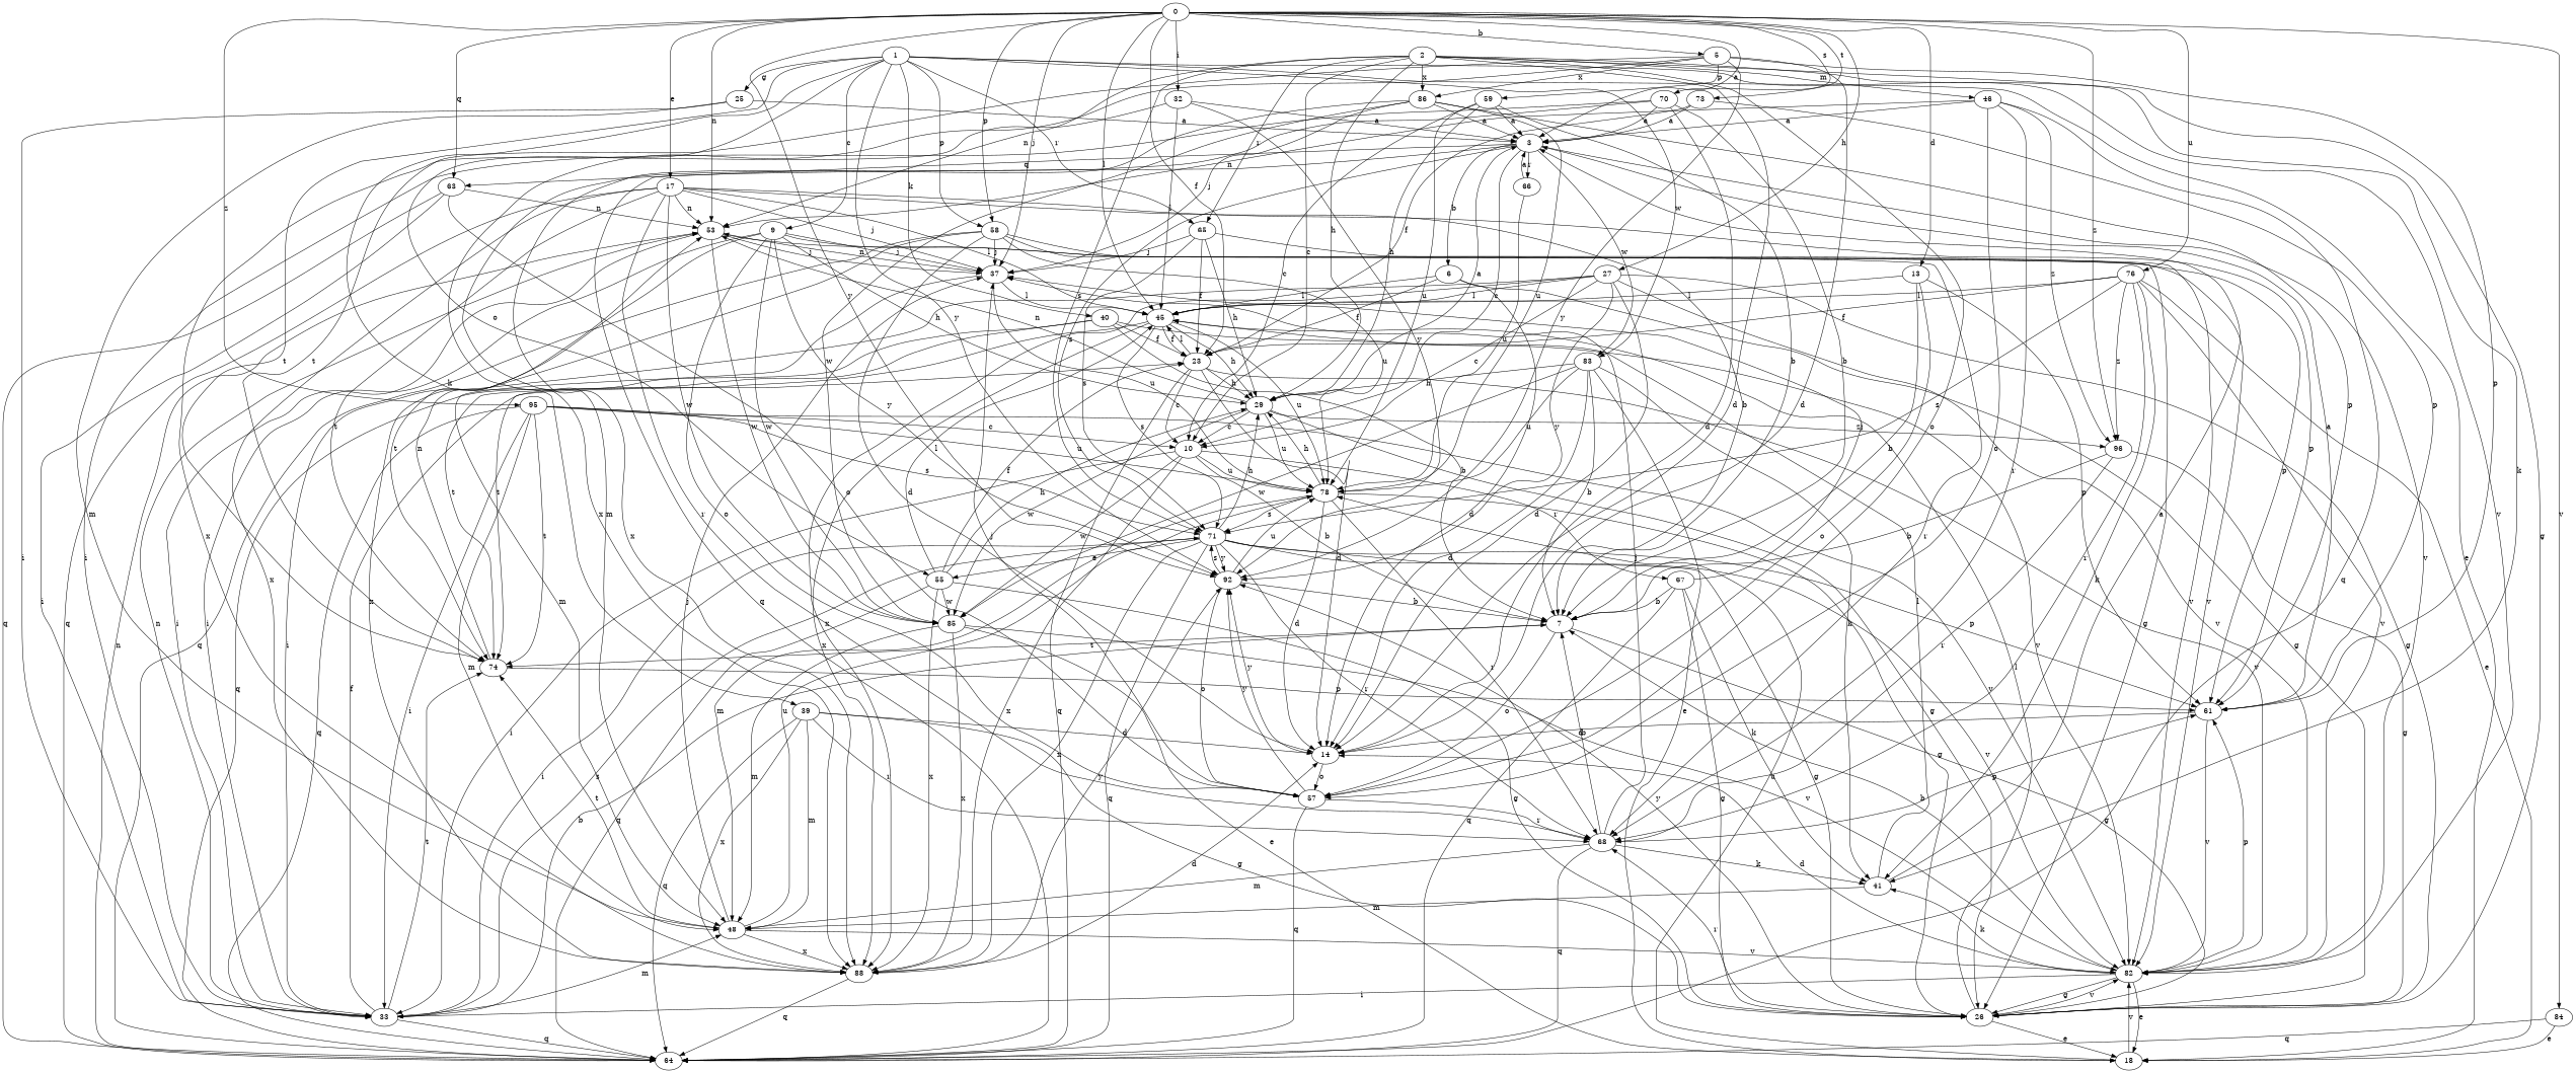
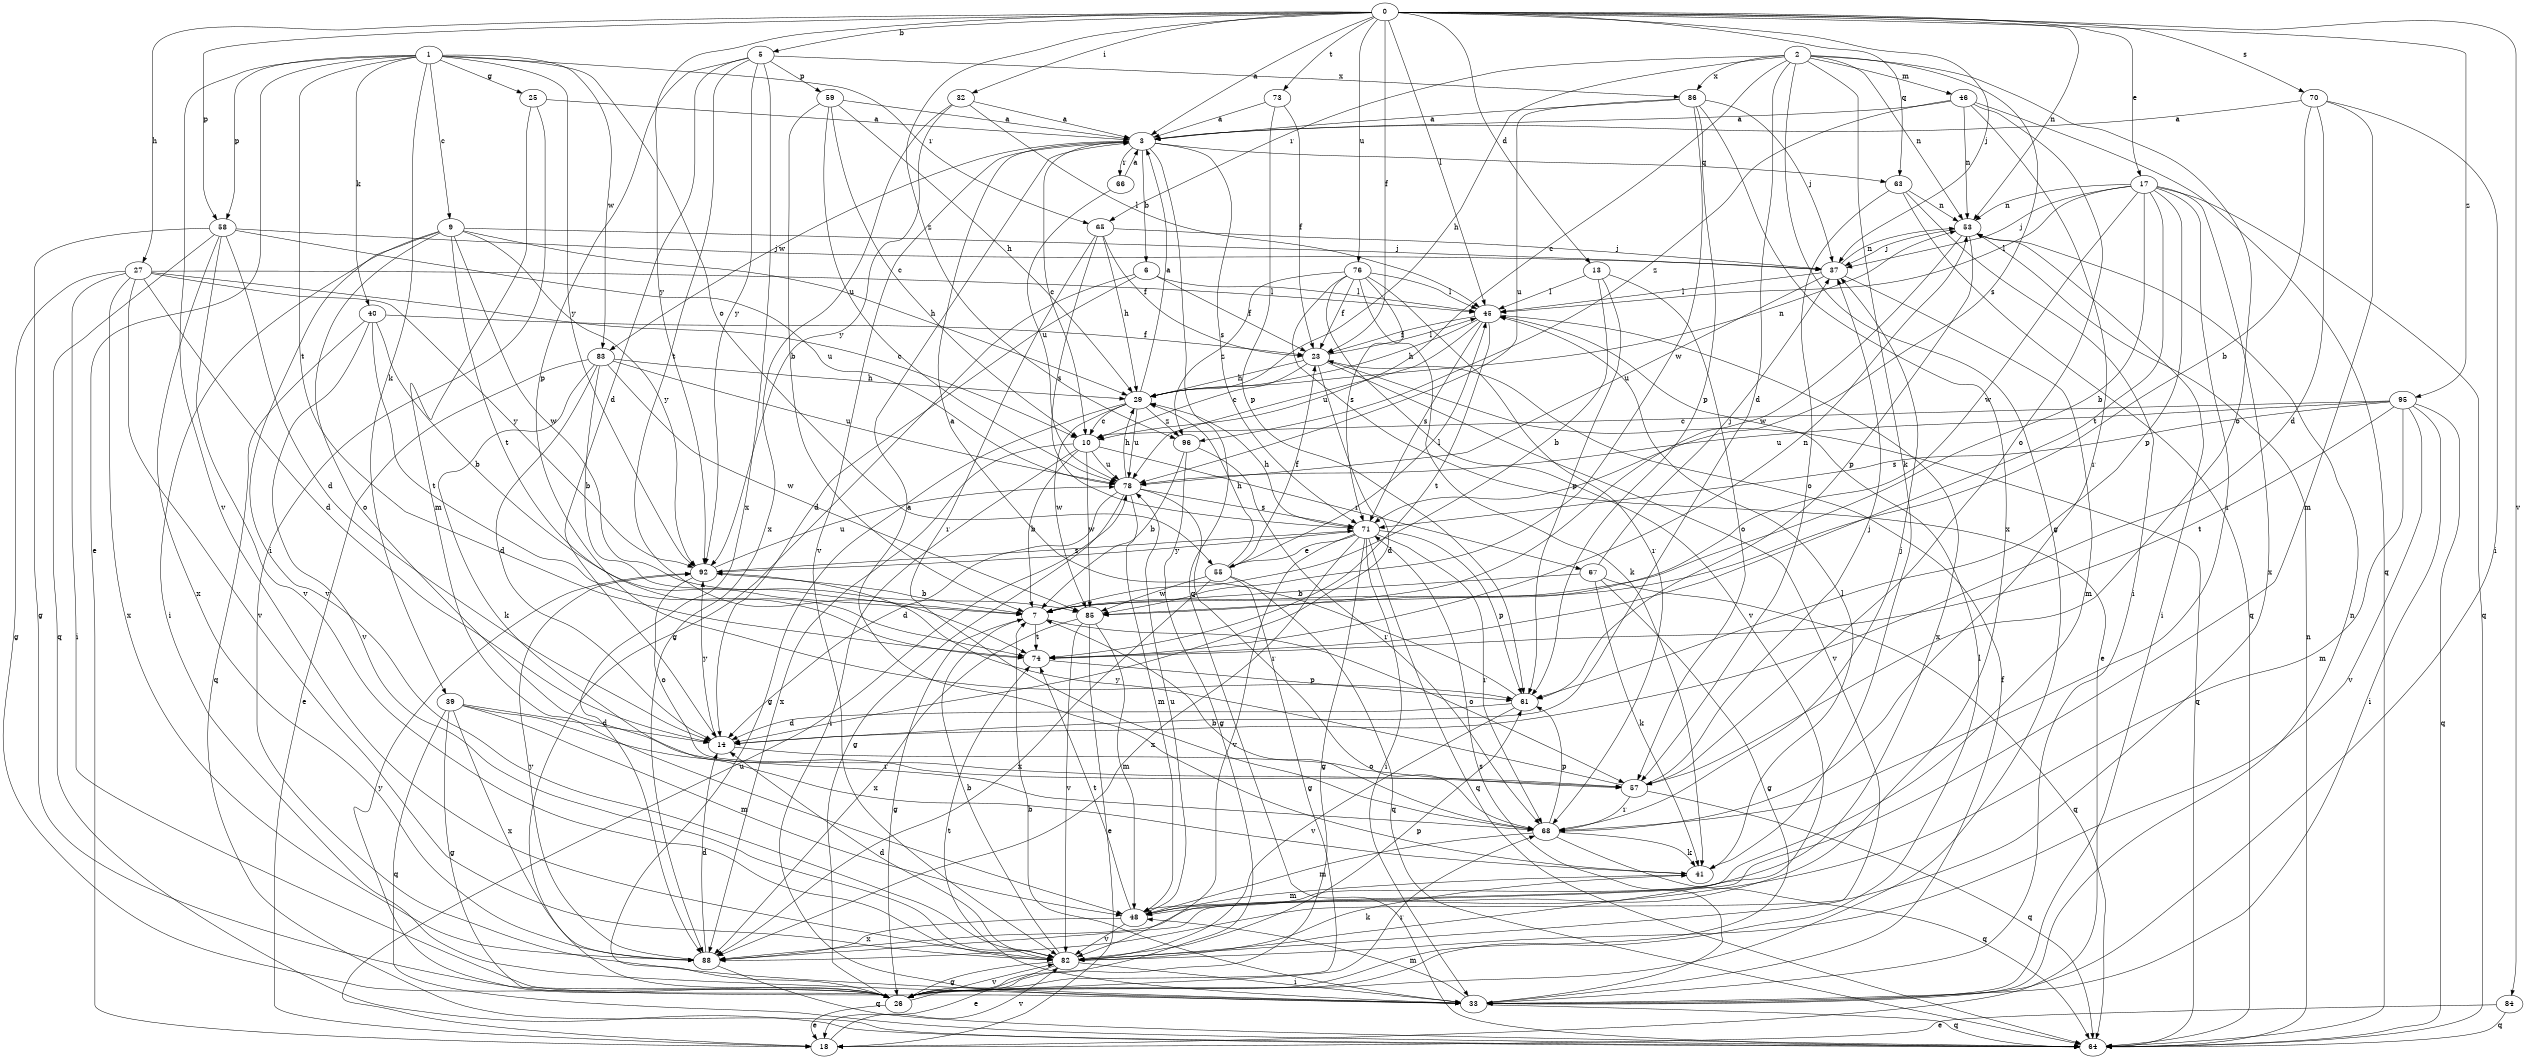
  strict digraph {
    0
    3
    5
    13
    17
    23
    27
    32
    37
    45
    53
    58
    63
    70
    73
    76
    n17 [label=84]
    92
    95
    96
    82
    83
    10
    71
    6
    64
    66
    74
    14
    86
    59
    61
    88
    57
    7
    85
    68
    29
    26
    33
    78
    48
    18
    41
    1
    9
    25
    39
    40
    55
    65
    2
    46
    67
    0 -> 3 [label=a]
    0 -> 5 [label=b]
    0 -> 13 [label=d]
    0 -> 17 [label=e]
    0 -> 23 [label=f]
    0 -> 27 [label=h]
    0 -> 32 [label=i]
    0 -> 37 [label=j]
    0 -> 45 [label=l]
    0 -> 53 [label=n]
    0 -> 58 [label=p]
    0 -> 63 [label=q]
    0 -> 70 [label=s]
    0 -> 73 [label=t]
    0 -> 76 [label=u]
    0 -> n17 [label=v]
    0 -> 92 [label=y]
    0 -> 95 [label=z]
    0 -> 96 [label=z]
    3 -> 63 [label=q]
    3 -> 82 [label=v]
    3 -> 83 [label=w]
    3 -> 10 [label=c]
    3 -> 71 [label=s]
    3 -> 6 [label=b]
    3 -> 64 [label=q]
    3 -> 66 [label=r]
    5 -> 92 [label=y]
    5 -> 74 [label=t]
    5 -> 14 [label=d]
    5 -> 86 [label=x]
    5 -> 59 [label=p]
    5 -> 61 [label=p]
    5 -> 88 [label=x]
    13 -> 45 [label=l]
    13 -> 61 [label=p]
    13 -> 57 [label=o]
    13 -> 7 [label=b]
    17 -> 37 [label=j]
    17 -> 45 [label=l]
    17 -> 53 [label=n]
    17 -> 64 [label=q]
    17 -> 74 [label=t]
    17 -> 61 [label=p]
    17 -> 88 [label=x]
    17 -> 7 [label=b]
    17 -> 85 [label=w]
    17 -> 68 [label=r]
    23 -> 45 [label=l]
    23 -> 82 [label=v]
    23 -> 10 [label=c]
    23 -> 64 [label=q]
    23 -> 14 [label=d]
    23 -> 29 [label=h]
    27 -> 45 [label=l]
    27 -> 92 [label=y]
    27 -> 82 [label=v]
    27 -> 10 [label=c]
    27 -> 14 [label=d]
    27 -> 88 [label=x]
    27 -> 26 [label=g]
    27 -> 33 [label=i]
    32 -> 3 [label=a]
    32 -> 45 [label=l]
    32 -> 92 [label=y]
    32 -> 88 [label=x]
    37 -> 45 [label=l]
    37 -> 53 [label=n]
    37 -> 78 [label=u]
    37 -> 48 [label=m]
    45 -> 23 [label=f]
    45 -> 71 [label=s]
    45 -> 74 [label=t]
    45 -> 88 [label=x]
    45 -> 29 [label=h]
    45 -> 78 [label=u]
    53 -> 37 [label=j]
    53 -> 61 [label=p]
    53 -> 85 [label=w]
    53 -> 33 [label=i]
    58 -> 37 [label=j]
    58 -> 82 [label=v]
    58 -> 64 [label=q]
    58 -> 14 [label=d]
    58 -> 88 [label=x]
    58 -> 26 [label=g]
    58 -> 78 [label=u]
    63 -> 53 [label=n]
    63 -> 64 [label=q]
    63 -> 57 [label=o]
    63 -> 33 [label=i]
    70 -> 3 [label=a]
    70 -> 14 [label=d]
    70 -> 7 [label=b]
    70 -> 33 [label=i]
    70 -> 48 [label=m]
    73 -> 3 [label=a]
    73 -> 23 [label=f]
    73 -> 61 [label=p]
    76 -> 23 [label=f]
    76 -> 45 [label=l]
    76 -> 96 [label=z]
    76 -> 82 [label=v]
    76 -> 71 [label=s]
    76 -> 68 [label=r]
    76 -> 18 [label=e]
    76 -> 41 [label=k]
    n17 -> 64 [label=q]
    n17 -> 18 [label=e]
    92 -> 71 [label=s]
    92 -> 57 [label=o]
    92 -> 7 [label=b]
    92 -> 78 [label=u]
    95 -> 82 [label=v]
    95 -> 10 [label=c]
    95 -> 71 [label=s]
    95 -> 64 [label=q]
    95 -> 74 [label=t]
    95 -> 33 [label=i]
    95 -> 78 [label=u]
    95 -> 48 [label=m]
    96 -> 7 [label=b]
    96 -> 68 [label=r]
    96 -> 26 [label=g]
    82 -> 14 [label=d]
    82 -> 61 [label=p]
    82 -> 7 [label=b]
    82 -> 26 [label=g]
    82 -> 33 [label=i]
    82 -> 18 [label=e]
    82 -> 41 [label=k]
    83 -> 14 [label=d]
    83 -> 7 [label=b]
    83 -> 85 [label=w]
    83 -> 29 [label=h]
    83 -> 78 [label=u]
    83 -> 18 [label=e]
    83 -> 41 [label=k]
    10 -> 88 [label=x]
    10 -> 7 [label=b]
    10 -> 85 [label=w]
    10 -> 33 [label=i]
    10 -> 78 [label=u]
    10 -> 67 [label=r]
    71 -> 92 [label=y]
    71 -> 82 [label=v]
    71 -> 64 [label=q]
    71 -> 61 [label=p]
    71 -> 88 [label=x]
    71 -> 68 [label=r]
    71 -> 29 [label=h]
    71 -> 26 [label=g]
    71 -> 33 [label=i]
    71 -> 55 [label=e]
    6 -> 23 [label=f]
    6 -> 45 [label=l]
    6 -> 14 [label=d]
    6 -> 26 [label=g]
    64 -> 53 [label=n]
    66 -> 3 [label=a]
    66 -> 78 [label=u]
    74 -> 53 [label=n]
    74 -> 61 [label=p]
    14 -> 92 [label=y]
    14 -> 57 [label=o]
    86 -> 3 [label=a]
    86 -> 37 [label=j]
    86 -> 61 [label=p]
    86 -> 88 [label=x]
    86 -> 85 [label=w]
    86 -> 78 [label=u]
    59 -> 3 [label=a]
    59 -> 10 [label=c]
    59 -> 7 [label=b]
    59 -> 29 [label=h]
    59 -> 78 [label=u]
    61 -> 3 [label=a]
    61 -> 82 [label=v]
    61 -> 14 [label=d]
    88 -> 92 [label=y]
    88 -> 64 [label=q]
    88 -> 14 [label=d]
    57 -> 37 [label=j]
    57 -> 92 [label=y]
    57 -> 64 [label=q]
    57 -> 68 [label=r]
    7 -> 74 [label=t]
    7 -> 57 [label=o]
    7 -> 26 [label=g]
    85 -> 82 [label=v]
    85 -> 88 [label=x]
    85 -> 48 [label=m]
    85 -> 18 [label=e]
    68 -> 37 [label=j]
    68 -> 64 [label=q]
    68 -> 61 [label=p]
    68 -> 7 [label=b]
    68 -> 48 [label=m]
    68 -> 41 [label=k]
    29 -> 3 [label=a]
    29 -> 53 [label=n]
    29 -> 96 [label=z]
    29 -> 10 [label=c]
    29 -> 85 [label=w]
    29 -> 26 [label=g]
    29 -> 78 [label=u]
    26 -> 45 [label=l]
    26 -> 92 [label=y]
    26 -> 82 [label=v]
    26 -> 68 [label=r]
    26 -> 18 [label=e]
    33 -> 23 [label=f]
    33 -> 53 [label=n]
    33 -> 71 [label=s]
    33 -> 64 [label=q]
    33 -> 74 [label=t]
    33 -> 7 [label=b]
    33 -> 48 [label=m]
    78 -> 71 [label=s]
    78 -> 14 [label=d]
    78 -> 68 [label=r]
    78 -> 29 [label=h]
    78 -> 26 [label=g]
    78 -> 48 [label=m]
-   48 -> 37 [label=j]
    48 -> 82 [label=v]
    48 -> 74 [label=t]
    48 -> 88 [label=x]
    48 -> 78 [label=u]
    18 -> 82 [label=v]
    18 -> 78 [label=u]
    41 -> 3 [label=a]
    41 -> 45 [label=l]
    41 -> 48 [label=m]
    1 -> 58 [label=p]
    1 -> 92 [label=y]
    1 -> 82 [label=v]
    1 -> 83 [label=w]
    1 -> 74 [label=t]
    1 -> 18 [label=e]
    1 -> 9 [label=c]
    1 -> 25 [label=g]
    1 -> 39 [label=k]
    1 -> 40 [label=k]
    1 -> 55 [label=o]
    1 -> 65 [label=r]
    9 -> 37 [label=j]
    9 -> 92 [label=y]
    9 -> 82 [label=v]
    9 -> 74 [label=t]
    9 -> 57 [label=o]
    9 -> 85 [label=w]
    9 -> 29 [label=h]
    9 -> 33 [label=i]
    25 -> 3 [label=a]
    25 -> 33 [label=i]
    25 -> 48 [label=m]
    39 -> 64 [label=q]
    39 -> 14 [label=d]
    39 -> 88 [label=x]
    39 -> 68 [label=r]
    39 -> 26 [label=g]
    39 -> 48 [label=m]
    40 -> 23 [label=f]
    40 -> 82 [label=v]
    40 -> 64 [label=q]
    40 -> 74 [label=t]
    40 -> 7 [label=b]
    55 -> 23 [label=f]
    55 -> 45 [label=l]
    55 -> 64 [label=q]
    55 -> 88 [label=x]
    55 -> 85 [label=w]
    55 -> 29 [label=h]
    55 -> 26 [label=g]
    65 -> 23 [label=f]
    65 -> 37 [label=j]
    65 -> 71 [label=s]
    65 -> 68 [label=r]
    65 -> 29 [label=h]
    2 -> 53 [label=n]
    2 -> 10 [label=c]
    2 -> 71 [label=s]
    2 -> 14 [label=d]
    2 -> 86 [label=x]
    2 -> 57 [label=o]
    2 -> 29 [label=h]
    2 -> 26 [label=g]
    2 -> 41 [label=k]
    2 -> 65 [label=r]
    2 -> 46 [label=m]
    46 -> 3 [label=a]
    46 -> 53 [label=n]
    46 -> 96 [label=z]
    46 -> 64 [label=q]
    46 -> 57 [label=o]
    46 -> 68 [label=r]
    67 -> 37 [label=j]
    67 -> 64 [label=q]
    67 -> 7 [label=b]
    67 -> 26 [label=g]
    67 -> 41 [label=k]
  }
